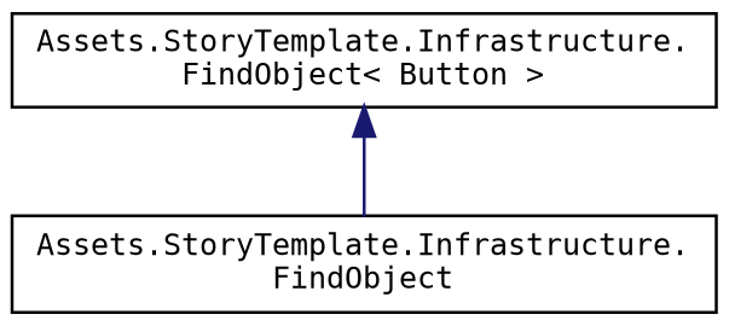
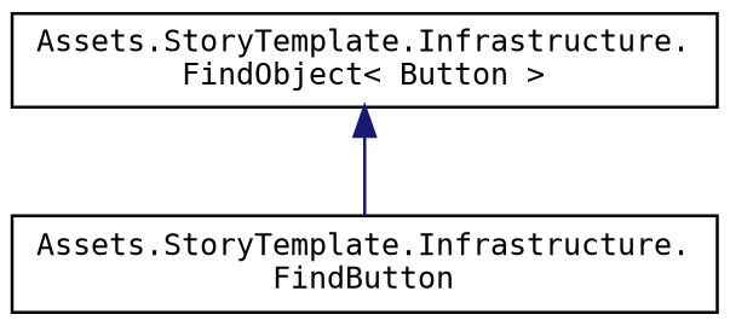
  digraph {
    rankdir=TB
    fontname="DejaVu Sans Mono"
    node [color=black fillcolor=white fontname="DejaVu Sans Mono" fontsize=10 shape=record style=filled]
    n1 [height=0.2 label="Assets.StoryTemplate.Infrastructure.\lFindObject\< Button \>" width=0.4]
-   n2 [height=0.2 label="Assets.StoryTemplate.Infrastructure.\lFindObject" width=0.4]
+   n2 [height=0.2 label="Assets.StoryTemplate.Infrastructure.\lFindButton" width=0.4]
    n1 -> n2 [color=midnightblue dir=back fontname="DejaVu Sans Mono" fontsize=10 labelfontname=Helvetica labelfontsize=10 style=solid]
  }
